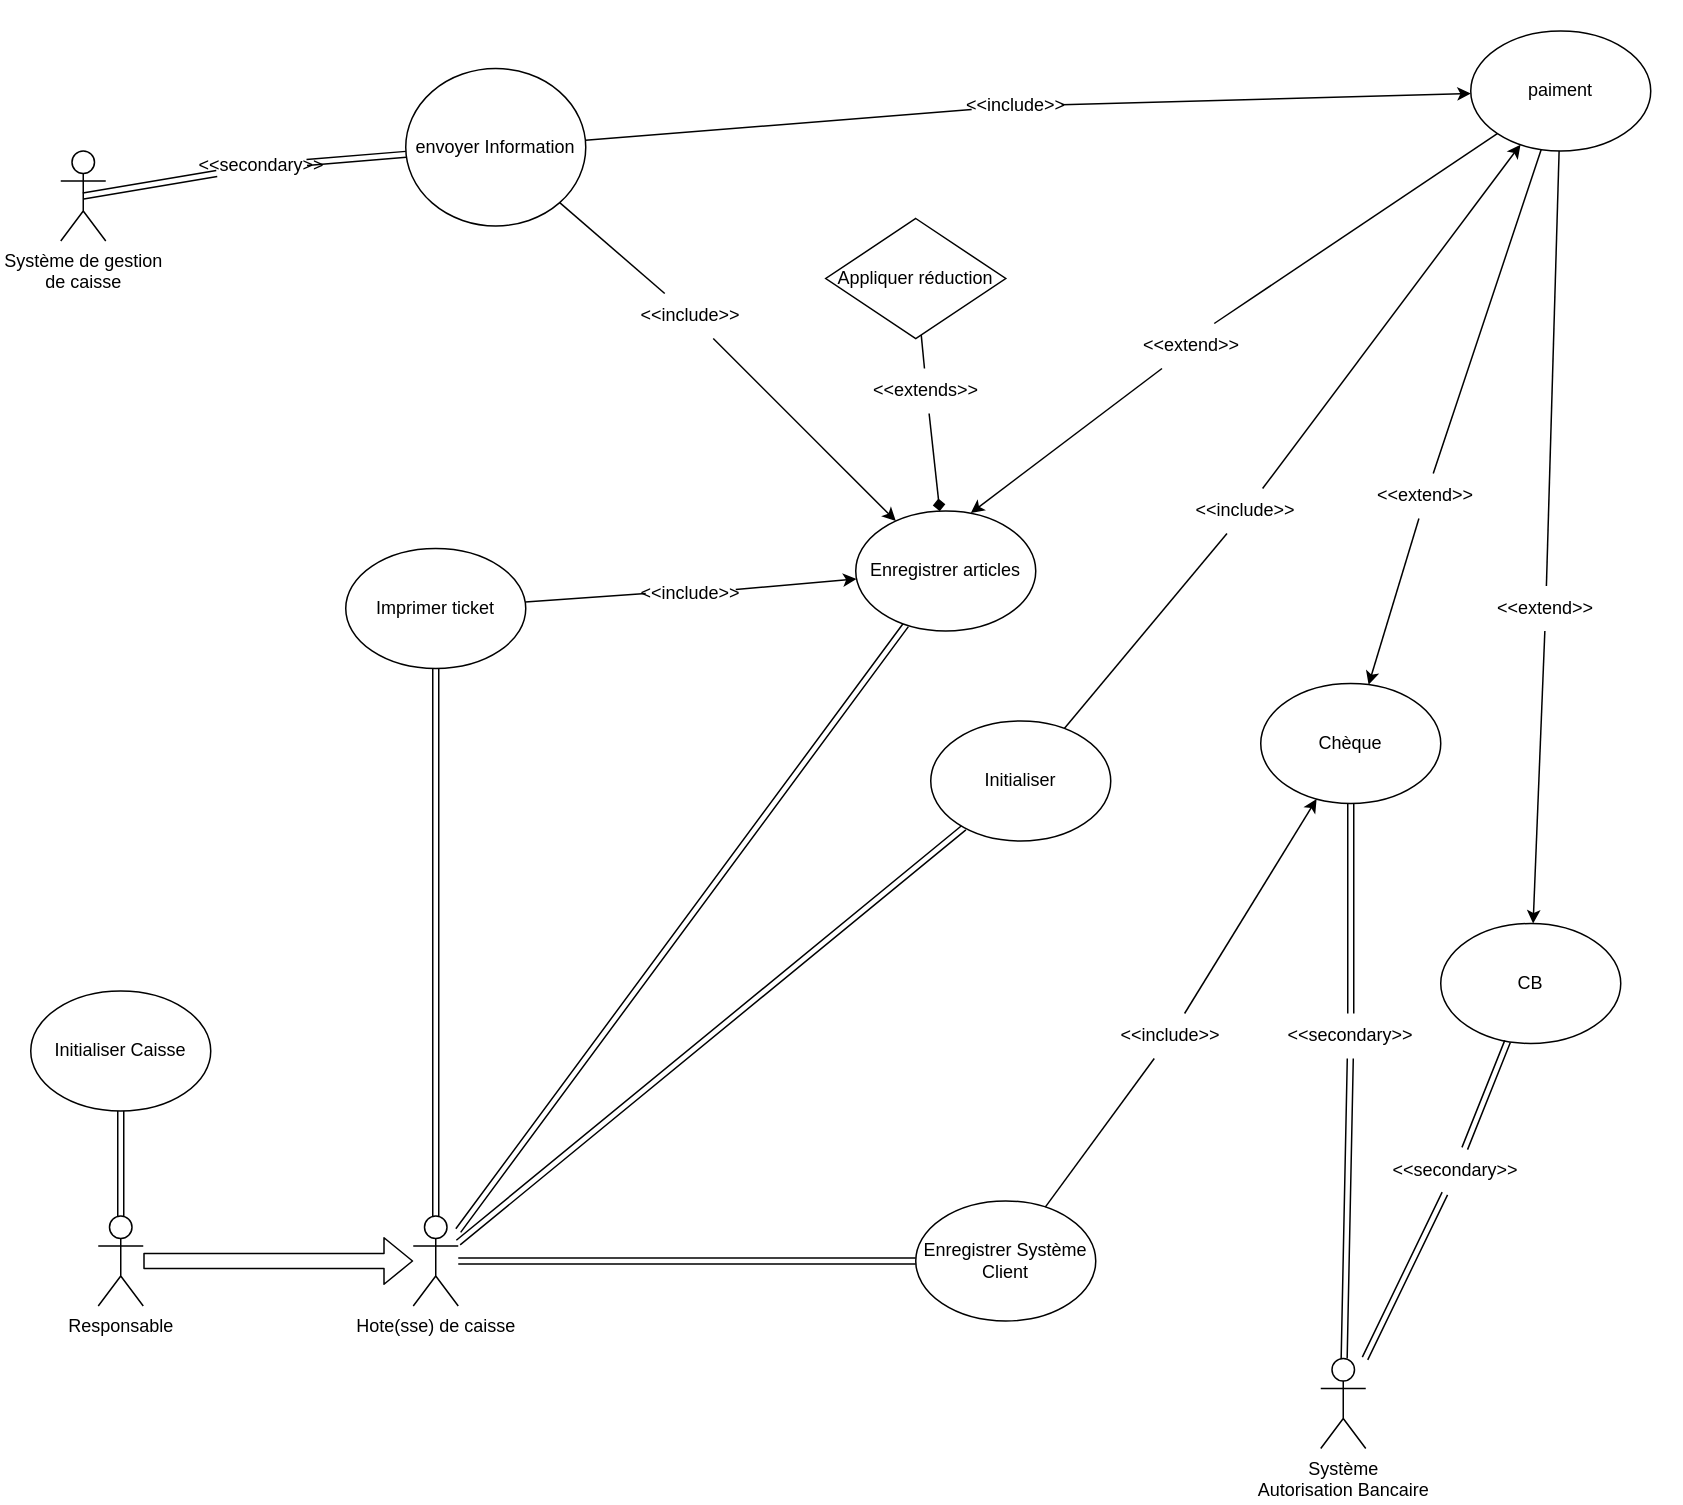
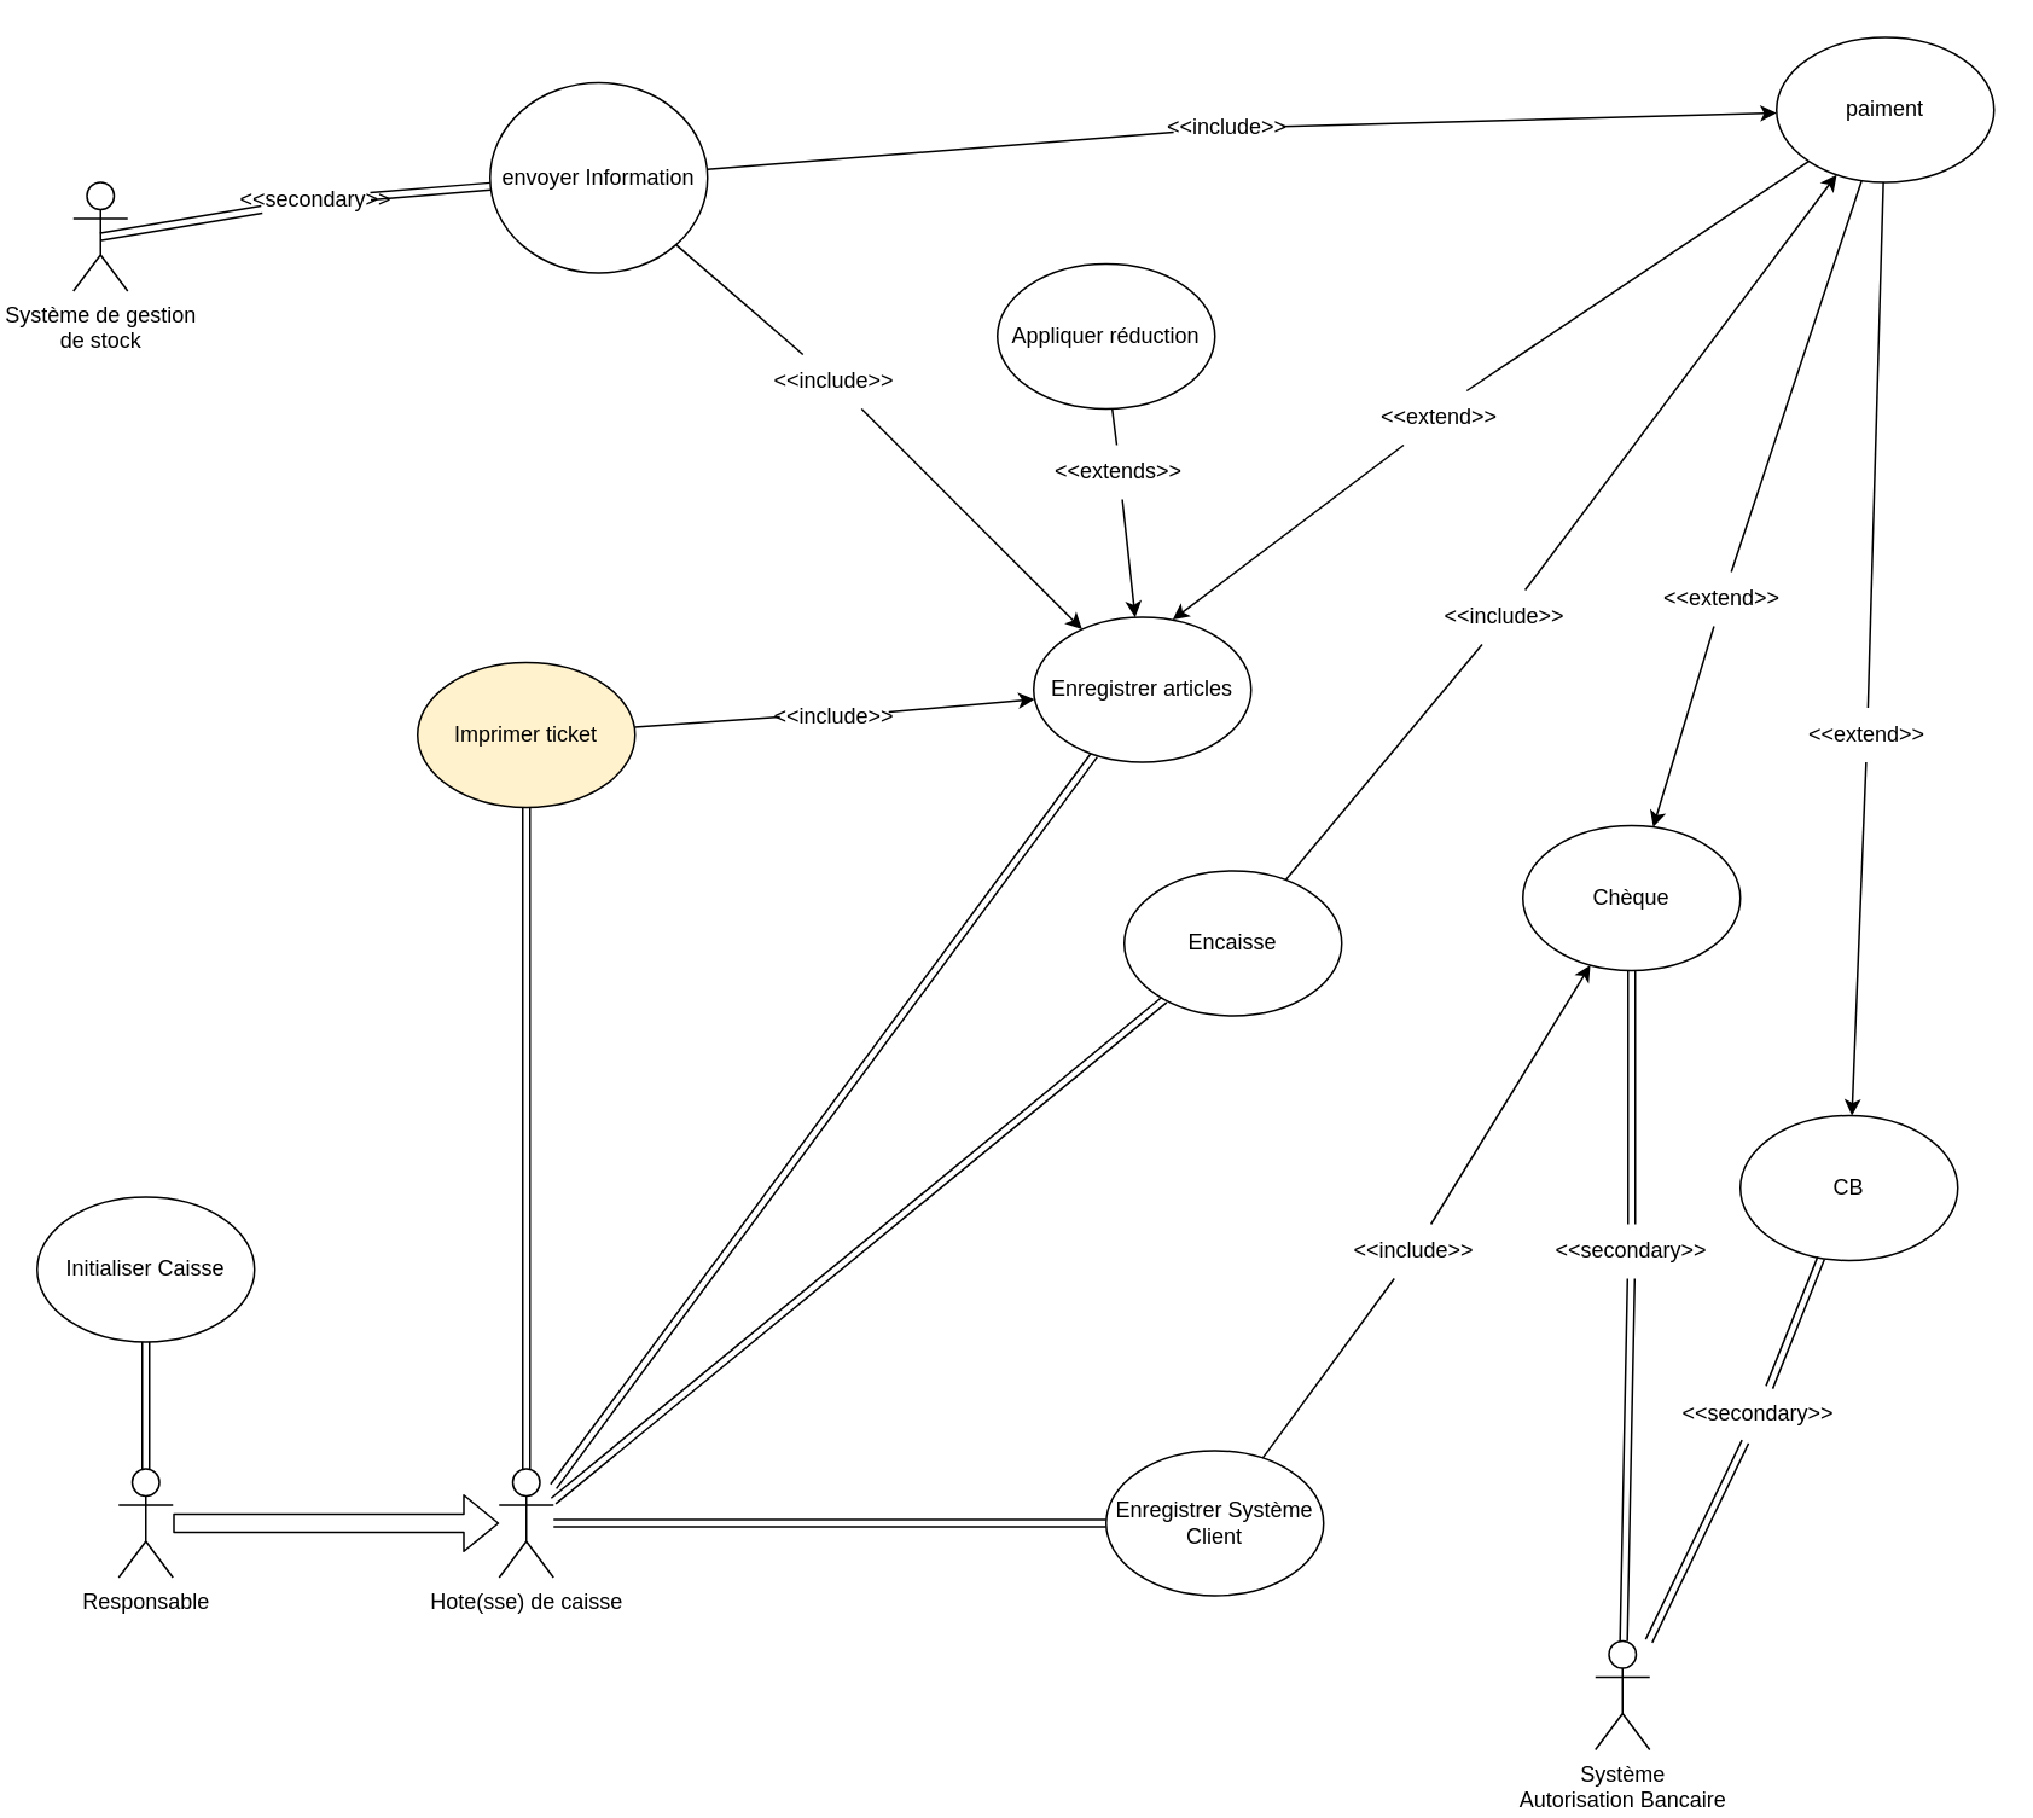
  <mxCell id="0" />
  <mxCell id="1" parent="0" />
  <mxCell id="2" style="shape=link;html=1;" edge="1" parent="1" source="6" target="7"><mxGeometry relative="1" as="geometry" /></mxCell>
  <mxCell id="3" style="edgeStyle=none;shape=link;html=1;" edge="1" parent="1" source="6" target="16"><mxGeometry relative="1" as="geometry" /></mxCell>
  <mxCell id="4" style="edgeStyle=none;shape=link;html=1;" edge="1" parent="1" source="6" target="18"><mxGeometry relative="1" as="geometry" /></mxCell>
  <mxCell id="5" style="edgeStyle=none;shape=link;html=1;" edge="1" parent="1" source="6" target="19"><mxGeometry relative="1" as="geometry" /></mxCell>
  <mxCell id="6" value="Hote(sse) de caisse" style="shape=umlActor;verticalLabelPosition=bottom;verticalAlign=top;html=1;outlineConnect=0;" vertex="1" parent="1"><mxGeometry x="275" y="810" width="30" height="60" as="geometry" /></mxCell>
  <mxCell id="7" value="Enregistrer articles" style="ellipse;whiteSpace=wrap;html=1;" vertex="1" parent="1"><mxGeometry x="570" y="340" width="120" height="80" as="geometry" /></mxCell>
  <mxCell id="8" style="edgeStyle=none;html=1;startArrow=none;" edge="1" parent="1" source="43" target="13"><mxGeometry relative="1" as="geometry" /></mxCell>
  <mxCell id="9" style="edgeStyle=none;html=1;startArrow=none;" edge="1" parent="1" source="41" target="14"><mxGeometry relative="1" as="geometry" /></mxCell>
  <mxCell id="10" style="edgeStyle=none;html=1;entryX=0.639;entryY=0.017;entryDx=0;entryDy=0;entryPerimeter=0;startArrow=none;" edge="1" parent="1" source="37" target="7"><mxGeometry relative="1" as="geometry"><mxPoint x="394.208" y="332.955" as="targetPoint" /></mxGeometry></mxCell>
  <mxCell id="11" value="paiment" style="ellipse;whiteSpace=wrap;html=1;" vertex="1" parent="1"><mxGeometry x="980" y="20" width="120" height="80" as="geometry" /></mxCell>
  <mxCell id="12" style="edgeStyle=none;shape=link;html=1;startArrow=none;" edge="1" parent="1" source="35" target="33"><mxGeometry relative="1" as="geometry" /></mxCell>
  <mxCell id="13" value="CB" style="ellipse;whiteSpace=wrap;html=1;" vertex="1" parent="1"><mxGeometry x="960" y="615" width="120" height="80" as="geometry" /></mxCell>
  <mxCell id="14" value="Chèque" style="ellipse;whiteSpace=wrap;html=1;" vertex="1" parent="1"><mxGeometry x="840" y="455" width="120" height="80" as="geometry" /></mxCell>
  <mxCell id="15" style="edgeStyle=none;html=1;startArrow=none;" edge="1" parent="1" source="53" target="14"><mxGeometry relative="1" as="geometry" /></mxCell>
  <mxCell id="16" value="Enregistrer Système&lt;br&gt;Client" style="ellipse;whiteSpace=wrap;html=1;" vertex="1" parent="1"><mxGeometry x="610" y="800" width="120" height="80" as="geometry" /></mxCell>
  <mxCell id="17" style="edgeStyle=none;html=1;startArrow=none;" edge="1" parent="1" source="51" target="11"><mxGeometry relative="1" as="geometry" /></mxCell>
- <mxCell id="18" value="Initialiser" style="ellipse;whiteSpace=wrap;html=1;" vertex="1" parent="1"><mxGeometry x="620" y="480" width="120" height="80" as="geometry" /></mxCell>
- <mxCell id="19" value="Imprimer ticket" style="ellipse;whiteSpace=wrap;html=1;" vertex="1" parent="1"><mxGeometry x="230" y="365" width="120" height="80" as="geometry" /></mxCell>
+ <mxCell id="18" value="Encaisse" style="ellipse;whiteSpace=wrap;html=1;" vertex="1" parent="1"><mxGeometry x="620" y="480" width="120" height="80" as="geometry" /></mxCell>
+ <mxCell id="19" value="Imprimer ticket" style="ellipse;whiteSpace=wrap;html=1;fillColor=#fff2cc;" vertex="1" parent="1"><mxGeometry x="230" y="365" width="120" height="80" as="geometry" /></mxCell>
  <mxCell id="20" style="edgeStyle=none;shape=link;html=1;" edge="1" parent="1" source="22" target="23"><mxGeometry relative="1" as="geometry" /></mxCell>
  <mxCell id="21" style="edgeStyle=none;shape=flexArrow;html=1;" edge="1" parent="1" source="22" target="6"><mxGeometry relative="1" as="geometry"><mxPoint x="275" y="840" as="targetPoint" /></mxGeometry></mxCell>
  <mxCell id="22" value="Responsable" style="shape=umlActor;verticalLabelPosition=bottom;verticalAlign=top;html=1;outlineConnect=0;" vertex="1" parent="1"><mxGeometry x="65" y="810" width="30" height="60" as="geometry" /></mxCell>
  <mxCell id="23" value="Initialiser Caisse" style="ellipse;whiteSpace=wrap;html=1;" vertex="1" parent="1"><mxGeometry x="20" y="660" width="120" height="80" as="geometry" /></mxCell>
  <mxCell id="24" style="edgeStyle=none;html=1;startArrow=none;" edge="1" parent="1" source="45" target="7"><mxGeometry relative="1" as="geometry"><mxPoint x="577.28" y="395" as="targetPoint" /></mxGeometry></mxCell>
- <mxCell id="25" style="edgeStyle=none;html=1;startArrow=none;endArrow=diamond;" edge="1" parent="1" source="39" target="7"><mxGeometry relative="1" as="geometry"><mxPoint x="619.996" y="356.696" as="targetPoint" /></mxGeometry></mxCell>
- <mxCell id="26" value="Appliquer réduction" style="rhombus;whiteSpace=wrap;html=1;" vertex="1" parent="1"><mxGeometry x="550" y="145" width="120" height="80" as="geometry" /></mxCell>
+ <mxCell id="25" style="edgeStyle=none;html=1;startArrow=none;" edge="1" parent="1" source="39" target="7"><mxGeometry relative="1" as="geometry"><mxPoint x="619.996" y="356.696" as="targetPoint" /></mxGeometry></mxCell>
+ <mxCell id="26" value="Appliquer réduction" style="ellipse;whiteSpace=wrap;html=1;" vertex="1" parent="1"><mxGeometry x="550" y="145" width="120" height="80" as="geometry" /></mxCell>
  <mxCell id="27" style="edgeStyle=none;shape=link;html=1;entryX=0.5;entryY=0.5;entryDx=0;entryDy=0;entryPerimeter=0;startArrow=none;" edge="1" parent="1" source="47" target="31"><mxGeometry relative="1" as="geometry" /></mxCell>
  <mxCell id="28" style="edgeStyle=none;html=1;startArrow=none;" edge="1" parent="1" source="55" target="7"><mxGeometry relative="1" as="geometry" /></mxCell>
  <mxCell id="29" style="edgeStyle=none;html=1;startArrow=none;" edge="1" parent="1" source="57" target="11"><mxGeometry relative="1" as="geometry" /></mxCell>
  <mxCell id="30" value="envoyer Information" style="ellipse;whiteSpace=wrap;html=1;" vertex="1" parent="1"><mxGeometry x="270" y="45" width="120" height="105" as="geometry" /></mxCell>
- <mxCell id="31" value="Système de gestion&lt;br&gt;de caisse" style="shape=umlActor;verticalLabelPosition=bottom;verticalAlign=top;html=1;outlineConnect=0;" vertex="1" parent="1"><mxGeometry x="40" y="100" width="30" height="60" as="geometry" /></mxCell>
+ <mxCell id="31" value="Système de gestion&lt;br&gt;de stock" style="shape=umlActor;verticalLabelPosition=bottom;verticalAlign=top;html=1;outlineConnect=0;" vertex="1" parent="1"><mxGeometry x="40" y="100" width="30" height="60" as="geometry" /></mxCell>
  <mxCell id="32" style="edgeStyle=none;shape=link;html=1;startArrow=none;" edge="1" parent="1" source="49" target="14"><mxGeometry relative="1" as="geometry" /></mxCell>
  <mxCell id="33" value="Système&lt;br&gt;Autorisation Bancaire" style="shape=umlActor;verticalLabelPosition=bottom;verticalAlign=top;html=1;outlineConnect=0;" vertex="1" parent="1"><mxGeometry x="880" y="905" width="30" height="60" as="geometry" /></mxCell>
  <mxCell id="34" value="" style="edgeStyle=none;shape=link;html=1;endArrow=none;" edge="1" parent="1" source="13" target="35"><mxGeometry relative="1" as="geometry"><mxPoint x="801.562" y="955.932" as="sourcePoint" /><mxPoint x="310" y="879.336" as="targetPoint" /></mxGeometry></mxCell>
  <mxCell id="35" value="&amp;lt;&amp;lt;secondary&amp;gt;&amp;gt;" style="text;strokeColor=none;align=center;fillColor=none;html=1;verticalAlign=middle;whiteSpace=wrap;rounded=0;" vertex="1" parent="1"><mxGeometry x="940" y="765" width="60" height="30" as="geometry" /></mxCell>
  <mxCell id="36" value="" style="edgeStyle=none;html=1;entryX=0.75;entryY=0;entryDx=0;entryDy=0;endArrow=none;" edge="1" parent="1" source="11" target="37"><mxGeometry relative="1" as="geometry"><mxPoint x="711.187" y="145.503" as="sourcePoint" /><mxPoint x="281.84" y="482.8" as="targetPoint" /></mxGeometry></mxCell>
  <mxCell id="37" value="&amp;lt;&amp;lt;extend&amp;gt;&amp;gt;" style="text;strokeColor=none;align=center;fillColor=none;html=1;verticalAlign=middle;whiteSpace=wrap;rounded=0;" vertex="1" parent="1"><mxGeometry x="764" y="215" width="60" height="30" as="geometry" /></mxCell>
  <mxCell id="38" value="" style="edgeStyle=none;html=1;endArrow=none;" edge="1" parent="1" source="26" target="39"><mxGeometry relative="1" as="geometry"><mxPoint x="17.28" y="475" as="sourcePoint" /><mxPoint x="142.28" y="475" as="targetPoint" /></mxGeometry></mxCell>
  <mxCell id="39" value="&amp;lt;&amp;lt;extends&amp;gt;&amp;gt;" style="text;strokeColor=none;align=center;fillColor=none;html=1;verticalAlign=middle;whiteSpace=wrap;rounded=0;" vertex="1" parent="1"><mxGeometry x="587.28" y="245" width="60" height="30" as="geometry" /></mxCell>
  <mxCell id="40" value="" style="edgeStyle=none;html=1;endArrow=none;" edge="1" parent="1" source="11" target="41"><mxGeometry relative="1" as="geometry"><mxPoint x="777.321" y="150.613" as="sourcePoint" /><mxPoint x="1052.68" y="509.387" as="targetPoint" /></mxGeometry></mxCell>
  <mxCell id="41" value="&amp;lt;&amp;lt;extend&amp;gt;&amp;gt;" style="text;strokeColor=none;align=center;fillColor=none;html=1;verticalAlign=middle;whiteSpace=wrap;rounded=0;" vertex="1" parent="1"><mxGeometry x="920" y="315" width="60" height="30" as="geometry" /></mxCell>
  <mxCell id="42" value="" style="edgeStyle=none;html=1;endArrow=none;" edge="1" parent="1" source="11" target="43"><mxGeometry relative="1" as="geometry"><mxPoint x="691.847" y="105.152" as="sourcePoint" /><mxPoint x="458.104" y="64.977" as="targetPoint" /></mxGeometry></mxCell>
  <mxCell id="43" value="&amp;lt;&amp;lt;extend&amp;gt;&amp;gt;" style="text;strokeColor=none;align=center;fillColor=none;html=1;verticalAlign=middle;whiteSpace=wrap;rounded=0;" vertex="1" parent="1"><mxGeometry x="1000" y="390" width="60" height="30" as="geometry" /></mxCell>
  <mxCell id="44" value="" style="edgeStyle=none;html=1;entryX=0;entryY=0.5;entryDx=0;entryDy=0;endArrow=none;" edge="1" parent="1" source="19" target="45"><mxGeometry relative="1" as="geometry"><mxPoint x="389.697" y="455.987" as="sourcePoint" /><mxPoint x="303.08" y="501.68" as="targetPoint" /></mxGeometry></mxCell>
  <mxCell id="45" value="&amp;lt;&amp;lt;include&amp;gt;&amp;gt;" style="text;strokeColor=none;align=center;fillColor=none;html=1;verticalAlign=middle;whiteSpace=wrap;rounded=0;" vertex="1" parent="1"><mxGeometry x="430" y="380" width="60" height="30" as="geometry" /></mxCell>
  <mxCell id="46" value="" style="edgeStyle=none;shape=link;html=1;endArrow=none;" edge="1" parent="1" source="30" target="47"><mxGeometry relative="1" as="geometry"><mxPoint x="200" y="115" as="sourcePoint" /><mxPoint x="-70" y="115" as="targetPoint" /></mxGeometry></mxCell>
  <mxCell id="47" value="&amp;lt;&amp;lt;secondary&amp;gt;&amp;gt;" style="text;strokeColor=none;align=center;fillColor=none;html=1;verticalAlign=middle;whiteSpace=wrap;rounded=0;" vertex="1" parent="1"><mxGeometry x="144" y="95" width="60" height="30" as="geometry" /></mxCell>
  <mxCell id="48" value="" style="edgeStyle=none;shape=link;html=1;endArrow=none;" edge="1" parent="1" source="33" target="49"><mxGeometry relative="1" as="geometry"><mxPoint x="783.158" y="925" as="sourcePoint" /><mxPoint x="889.387" y="534.369" as="targetPoint" /></mxGeometry></mxCell>
  <mxCell id="49" value="&amp;lt;&amp;lt;secondary&amp;gt;&amp;gt;" style="text;strokeColor=none;align=center;fillColor=none;html=1;verticalAlign=middle;whiteSpace=wrap;rounded=0;" vertex="1" parent="1"><mxGeometry x="870" y="675" width="60" height="30" as="geometry" /></mxCell>
  <mxCell id="50" value="" style="edgeStyle=none;html=1;endArrow=none;" edge="1" parent="1" source="18" target="51"><mxGeometry relative="1" as="geometry"><mxPoint x="707.76" y="484.539" as="sourcePoint" /><mxPoint x="1012.246" y="95.463" as="targetPoint" /></mxGeometry></mxCell>
  <mxCell id="51" value="&amp;lt;&amp;lt;include&amp;gt;&amp;gt;" style="text;strokeColor=none;align=center;fillColor=none;html=1;verticalAlign=middle;whiteSpace=wrap;rounded=0;" vertex="1" parent="1"><mxGeometry x="800" y="325" width="60" height="30" as="geometry" /></mxCell>
  <mxCell id="52" value="" style="edgeStyle=none;html=1;endArrow=none;" edge="1" parent="1" source="16" target="53"><mxGeometry relative="1" as="geometry"><mxPoint x="717.596" y="729.482" as="sourcePoint" /><mxPoint x="872.391" y="530.514" as="targetPoint" /></mxGeometry></mxCell>
  <mxCell id="53" value="&amp;lt;&amp;lt;include&amp;gt;&amp;gt;" style="text;strokeColor=none;align=center;fillColor=none;html=1;verticalAlign=middle;whiteSpace=wrap;rounded=0;" vertex="1" parent="1"><mxGeometry x="750" y="675" width="60" height="30" as="geometry" /></mxCell>
  <mxCell id="54" value="" style="edgeStyle=none;html=1;endArrow=none;" edge="1" parent="1" source="30" target="55"><mxGeometry relative="1" as="geometry"><mxPoint x="363.662" y="118.112" as="sourcePoint" /><mxPoint x="596.313" y="346.899" as="targetPoint" /></mxGeometry></mxCell>
  <mxCell id="55" value="&amp;lt;&amp;lt;include&amp;gt;&amp;gt;" style="text;strokeColor=none;align=center;fillColor=none;html=1;verticalAlign=middle;whiteSpace=wrap;rounded=0;" vertex="1" parent="1"><mxGeometry x="430" y="195" width="60" height="30" as="geometry" /></mxCell>
  <mxCell id="56" value="" style="edgeStyle=none;html=1;endArrow=none;" edge="1" parent="1" source="30" target="57"><mxGeometry relative="1" as="geometry"><mxPoint x="389.918" y="82.914" as="sourcePoint" /><mxPoint x="980.079" y="62.056" as="targetPoint" /></mxGeometry></mxCell>
  <mxCell id="57" value="&amp;lt;&amp;lt;include&amp;gt;&amp;gt;" style="text;strokeColor=none;align=center;fillColor=none;html=1;verticalAlign=middle;whiteSpace=wrap;rounded=0;" vertex="1" parent="1"><mxGeometry x="647.28" y="55" width="60" height="30" as="geometry" /></mxCell>
